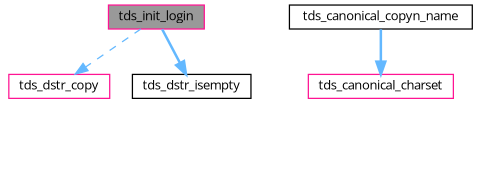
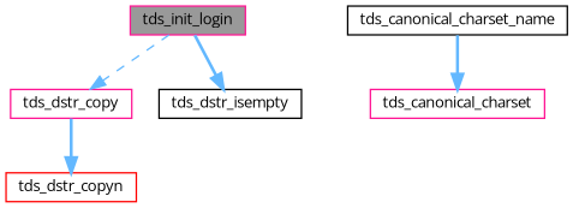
  digraph {
    fontname="Open Sans"
    rankdir=TB
    node [color=deeppink fillcolor=white fontname="Open Sans" fontsize=10 shape=box style=filled]
    edge [color=steelblue1 fontname="Open Sans" fontsize=10 labelfontname=Helvetica labelfontsize=10 style=bold]
    n1 [fillcolor=grey60 fontcolor=black height=0.2 label=tds_init_login width=0.4]
    n2 [height=0.2 label=tds_dstr_copy width=0.4]
    n3 [color=black height=0.2 label=tds_dstr_isempty width=0.4]
-   n4 [color=black height=0.2 label=tds_canonical_copyn_name width=0.4]
+   n4 [color=black height=0.2 label=tds_canonical_charset_name width=0.4]
    n5 [height=0.2 label=tds_canonical_charset width=0.4]
+   n6 [color=red height=0.2 label=tds_dstr_copyn width=0.4]
    n1 -> n2 [style=dashed]
    n1 -> n3
+   n2 -> n6
    n4 -> n5
  }
